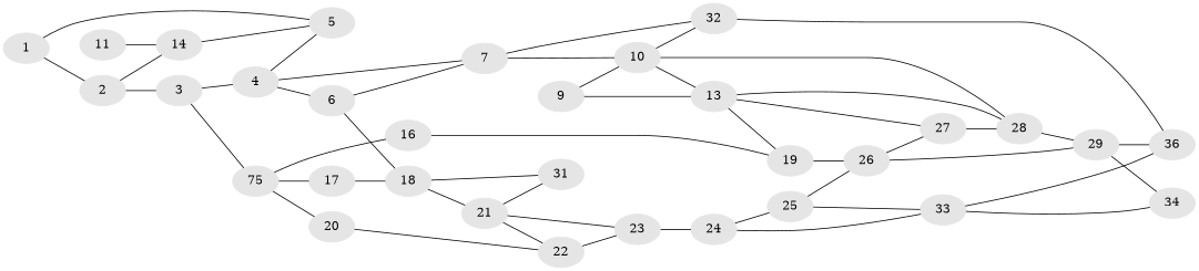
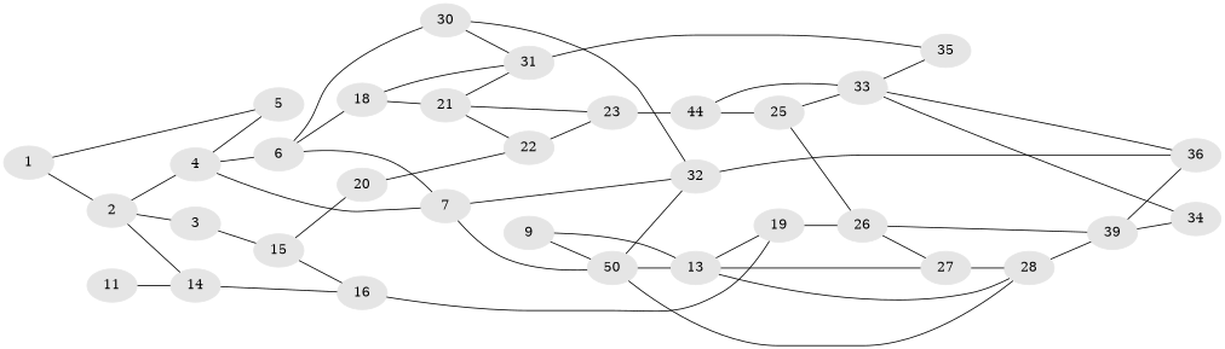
  graph {
    rankdir=LR
    node [color=gray90 style=filled]
    edge [weight=1.0]
    1
    2
    5
    3
    14
    4
-   15 [label=75]
+   15
    16
    6
    7
-   17
    20
    18
-   10
+   30
+   10 [label=50]
    32
    9
    13
    21
    31
    28
    36
    11
    19
    27
-   29
+   29 [label=39]
    26
    22
    23
-   24
+   35
+   24 [label=44]
    25
    33
    34
    1 -- 2
    1 -- 5
    2 -- 3
    2 -- 14
-   3 -- 4
+   2 -- 4
    3 -- 15
-   14 -- 5
+   14 -- 16
    4 -- 5
    4 -- 6
    4 -- 7
    15 -- 16
-   15 -- 17 [weight=2.0]
    15 -- 20 [weight=2.0]
    16 -- 19
    6 -- 7
    6 -- 18
+   6 -- 30
    7 -- 10
    7 -- 32
-   17 -- 18 [weight=2.0]
    20 -- 22
    18 -- 21 [weight=2.0]
    18 -- 31
+   30 -- 32
+   30 -- 31 [weight=2.0]
    10 -- 32
    10 -- 13
    10 -- 28
    32 -- 36
    9 -- 10
    9 -- 13
    13 -- 28
    13 -- 19
    13 -- 27
    21 -- 31
    21 -- 22
    21 -- 23
+   31 -- 35 [weight=2.0]
    28 -- 29 [weight=2.0]
    11 -- 14
    19 -- 26 [weight=2.0]
    27 -- 28 [weight=2.0]
    29 -- 36
    29 -- 34
    26 -- 27
    26 -- 29
    22 -- 23
    23 -- 24
    24 -- 25
    24 -- 33
    25 -- 26
    25 -- 33
    33 -- 36
+   33 -- 35 [weight=2.0]
    33 -- 34
  }
